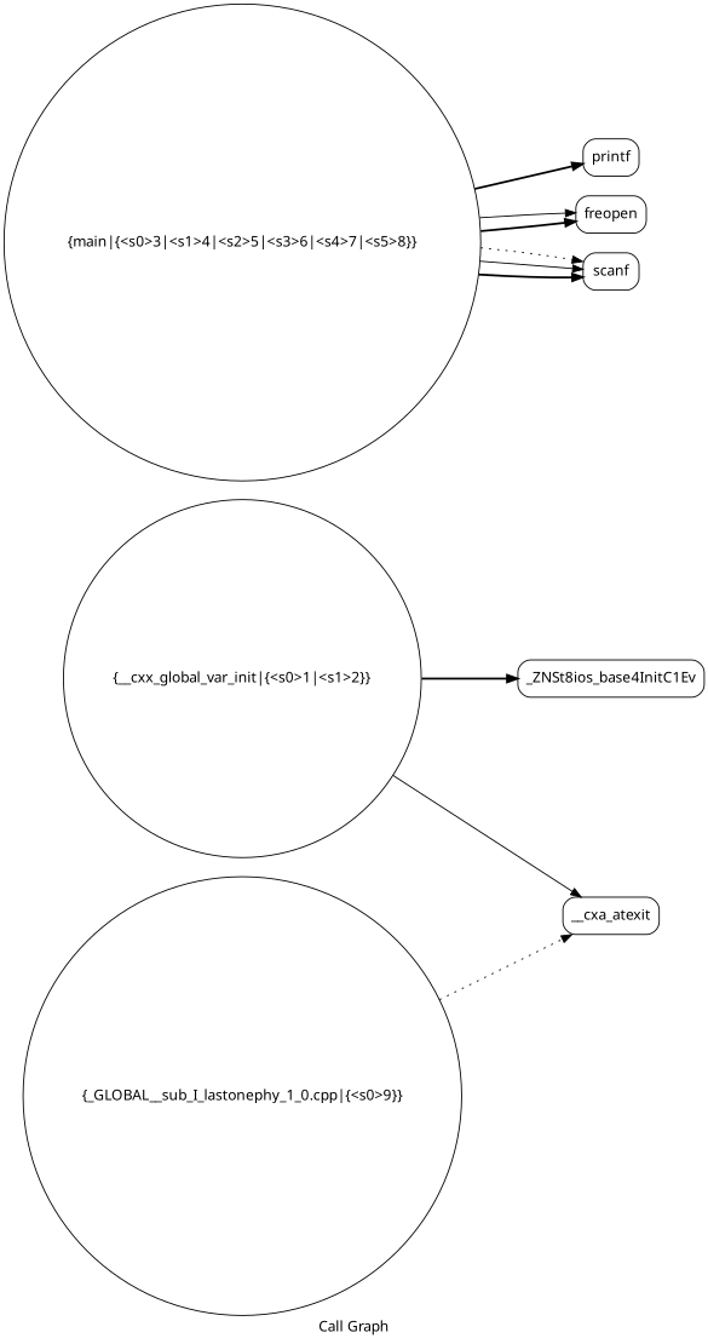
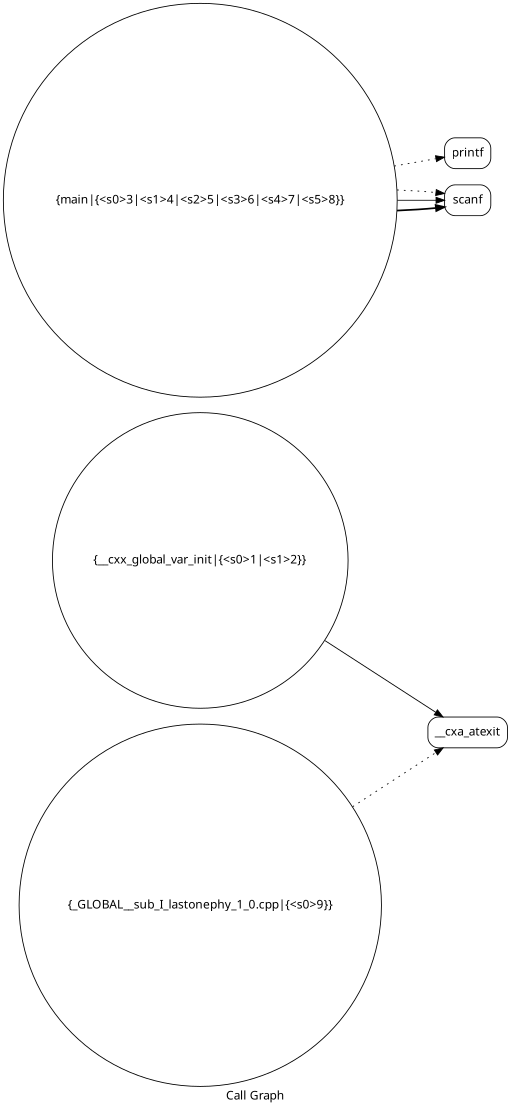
  digraph {
    fontname="Noto Sans"
    label="Call Graph"
    rankdir=LR
    node [fontname="Noto Sans" shape=Mrecord]
    edge [color=black fontname="Noto Sans" style=bold tailport=s0]
    n1 [label="{__cxx_global_var_init|{<s0>1|<s1>2}}" shape=circle]
-   n2 [label="{_ZNSt8ios_base4InitC1Ev}"]
    n3 [label="{__cxa_atexit}"]
    n4 [label="{printf}"]
    n5 [label="{main|{<s0>3|<s1>4|<s2>5|<s3>6|<s4>7|<s5>8}}" shape=circle]
-   n6 [label="{freopen}"]
    n7 [label="{scanf}"]
    n8 [label="{_GLOBAL__sub_I_lastonephy_1_0.cpp|{<s0>9}}" shape=circle]
-   n1 -> n2
    n1 -> n3 [style=solid tailport=s1]
-   n5 -> n4 [tailport=s5]
-   n5 -> n6
-   n5 -> n6 [style=solid tailport=s1]
+   n5 -> n4 [style=dotted tailport=s5]
    n5 -> n7 [tailport=s2]
    n5 -> n7 [style=solid tailport=s3]
    n5 -> n7 [style=dotted tailport=s4]
    n8 -> n3 [style=dotted]
  }
